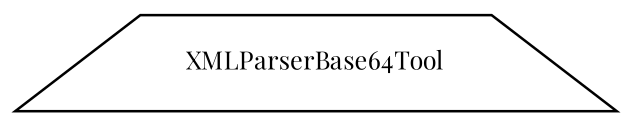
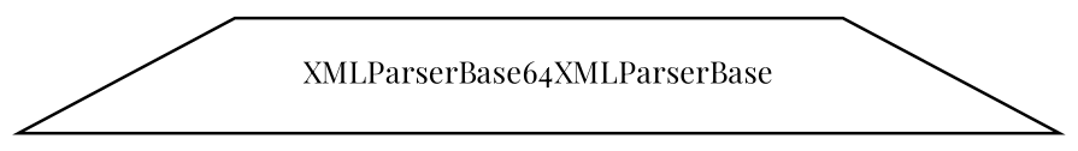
  digraph {
    rankdir=LR
    fontname="Playfair Display"
-   n1 [color=black fillcolor=white fontname="Playfair Display" fontsize=10 height=0.2 label=XMLParserBase64Tool shape=trapezium style=filled width=0.4]
+   n1 [color=black fillcolor=white fontname="Playfair Display" fontsize=10 height=0.2 label=XMLParserBase64XMLParserBase shape=trapezium style=filled width=0.4]
  }
